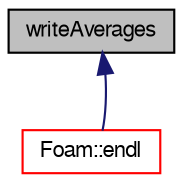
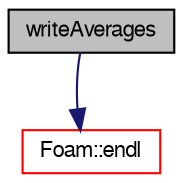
  digraph {
    rankdir=TB
    node [fontname=FreeSans fontsize=10 shape=record]
    n1 [color=black fillcolor=grey75 fontcolor=black height=0.2 label=writeAverages style=filled width=0.4]
    n2 [color=red height=0.2 label="Foam::endl" width=0.4]
-   n2 -> n1 [color=midnightblue fontname=FreeSans fontsize=10 labelfontname=FreeSans labelfontsize=10 style=solid]
+   n1 -> n2 [color=midnightblue fontname=FreeSans fontsize=10 labelfontname=FreeSans labelfontsize=10 style=solid]
  }
